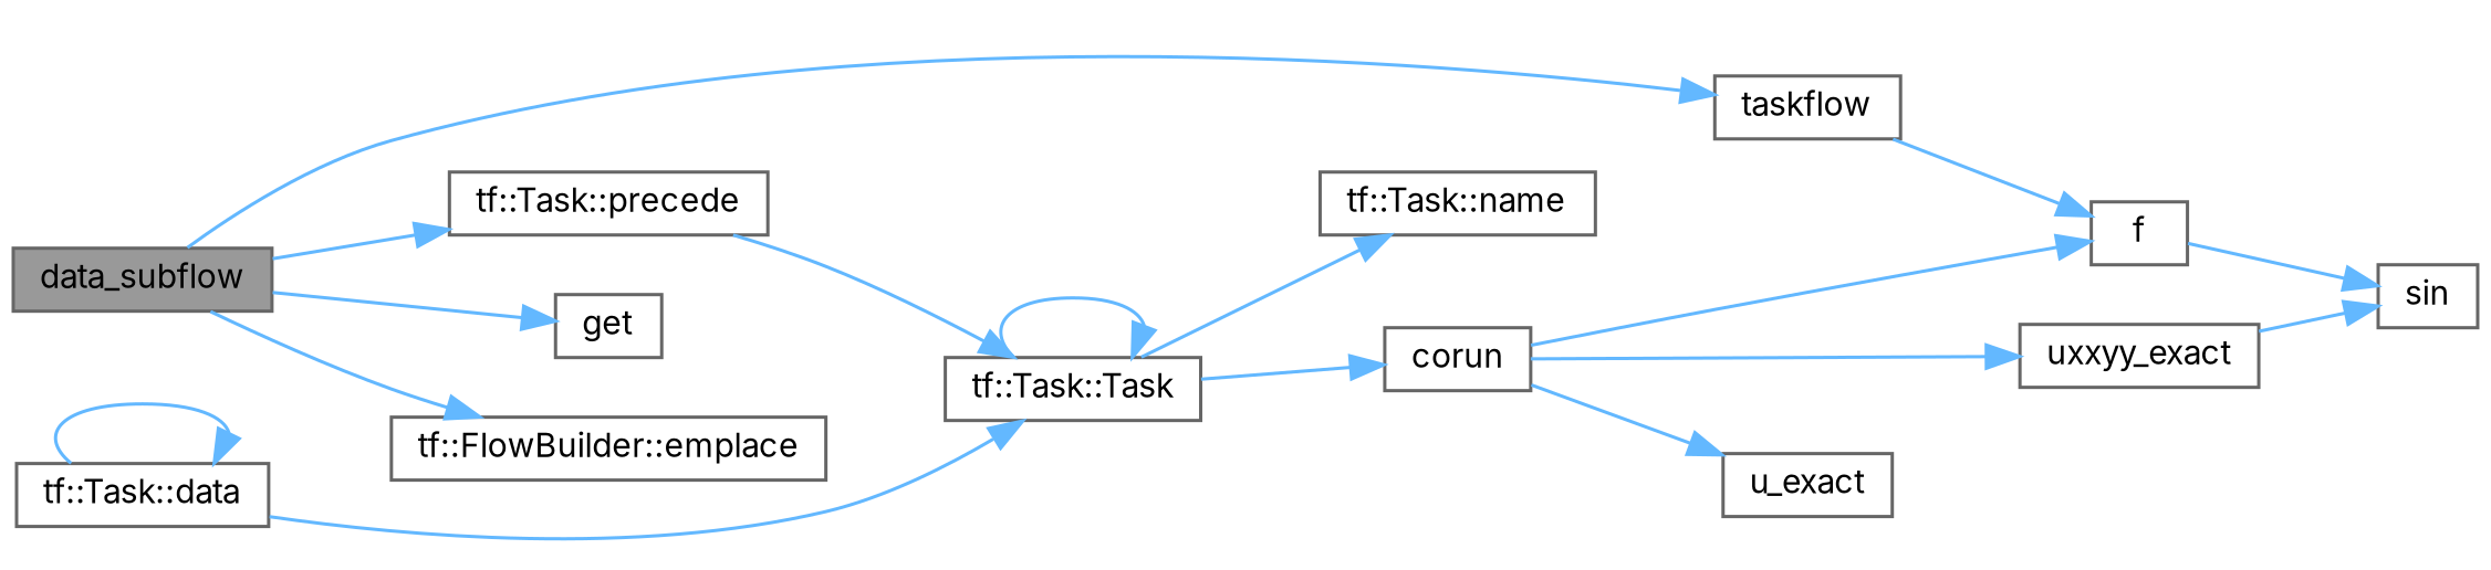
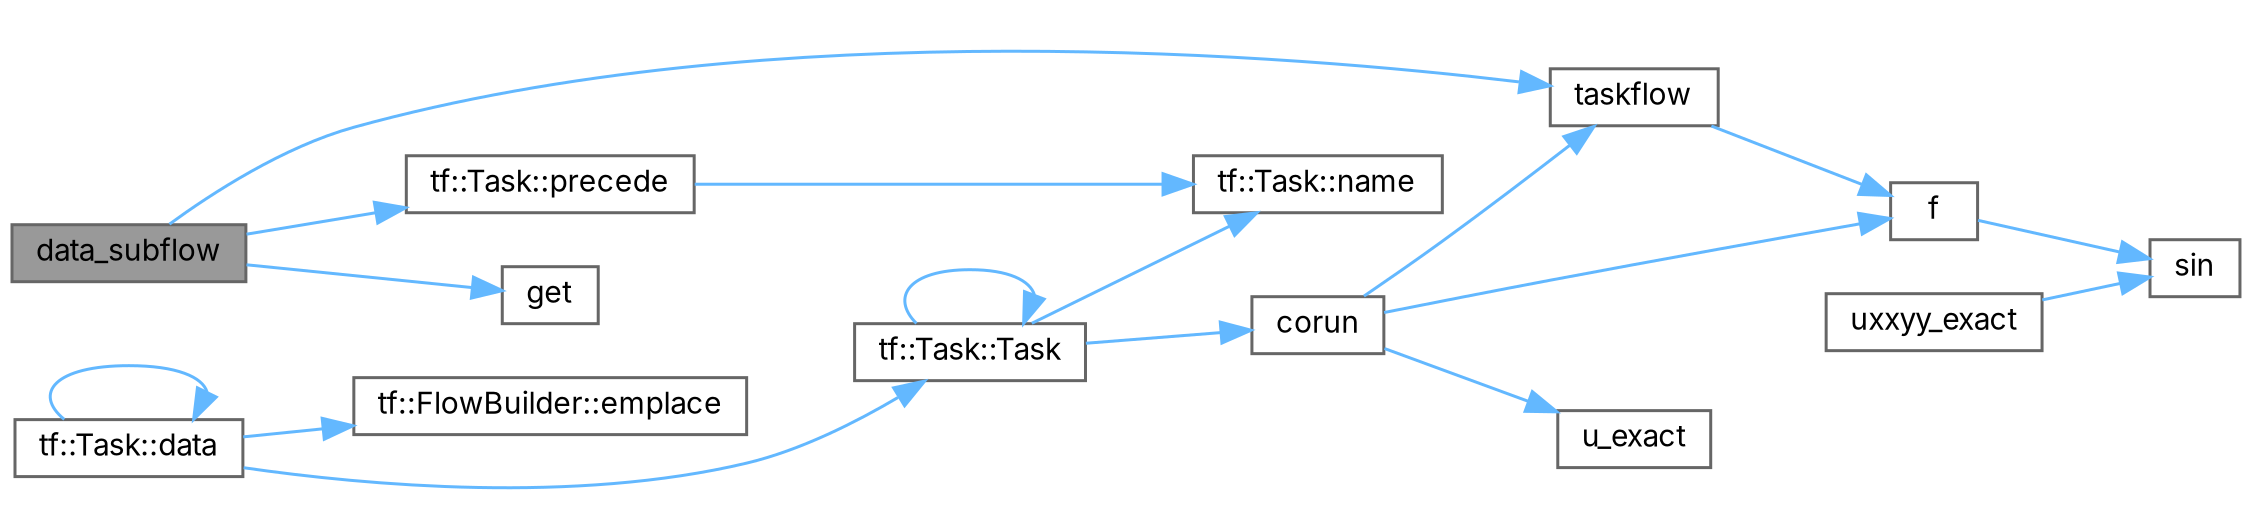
  digraph {
    fontname=Inter
    rankdir=LR
    node [color=grey40 fillcolor=white fontname=Inter fontsize=10 shape=box style=filled]
    edge [color=steelblue1 fontname=Inter fontsize=10 labelfontname=Helvetica labelfontsize=10 style=solid]
    n1 [color=gray40 fillcolor=grey60 fontcolor=black height=0.2 label=data_subflow width=0.4]
    n2 [height=0.2 label="tf::FlowBuilder::emplace" width=0.4]
    n3 [height=0.2 label=get width=0.4]
    n4 [height=0.2 label="tf::Task::precede" width=0.4]
    n5 [height=0.2 label=taskflow width=0.4]
    n6 [height=0.2 label="tf::Task::Task" width=0.4]
    n7 [height=0.2 label=f width=0.4]
    n8 [height=0.2 label="tf::Task::name" width=0.4]
    n9 [height=0.2 label=corun width=0.4]
    n10 [height=0.2 label="tf::Task::data" width=0.4]
    n11 [height=0.2 label=u_exact width=0.4]
    n12 [height=0.2 label=uxxyy_exact width=0.4]
    n13 [height=0.2 label=sin width=0.4]
-   n1 -> n2
+   n10 -> n2
    n1 -> n3
    n1 -> n4
    n1 -> n5
-   n4 -> n6
+   n4 -> n8
    n5 -> n7
    n6 -> n6
    n6 -> n8
    n6 -> n9
    n7 -> n13
    n9 -> n7
    n9 -> n11
-   n9 -> n12
+   n9 -> n5
    n10 -> n6
    n10 -> n10
    n12 -> n13
  }
